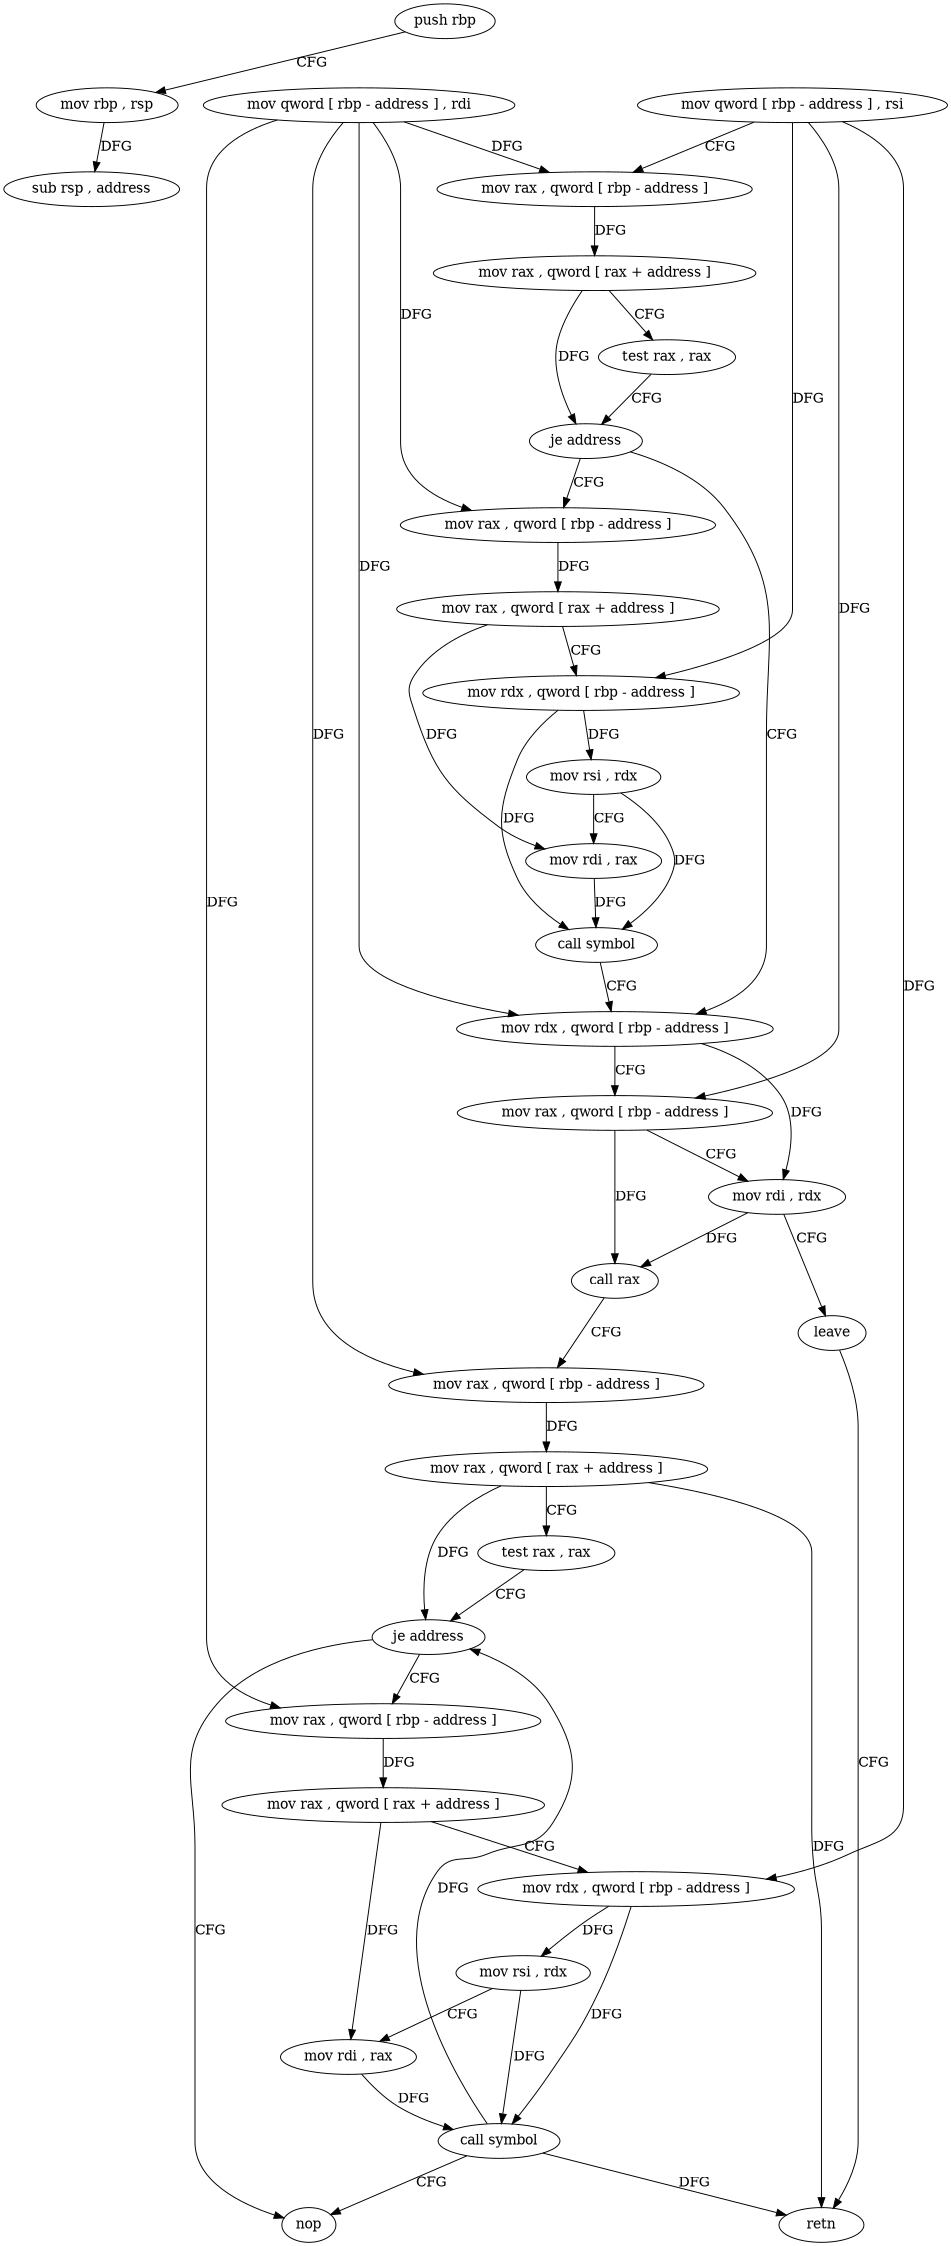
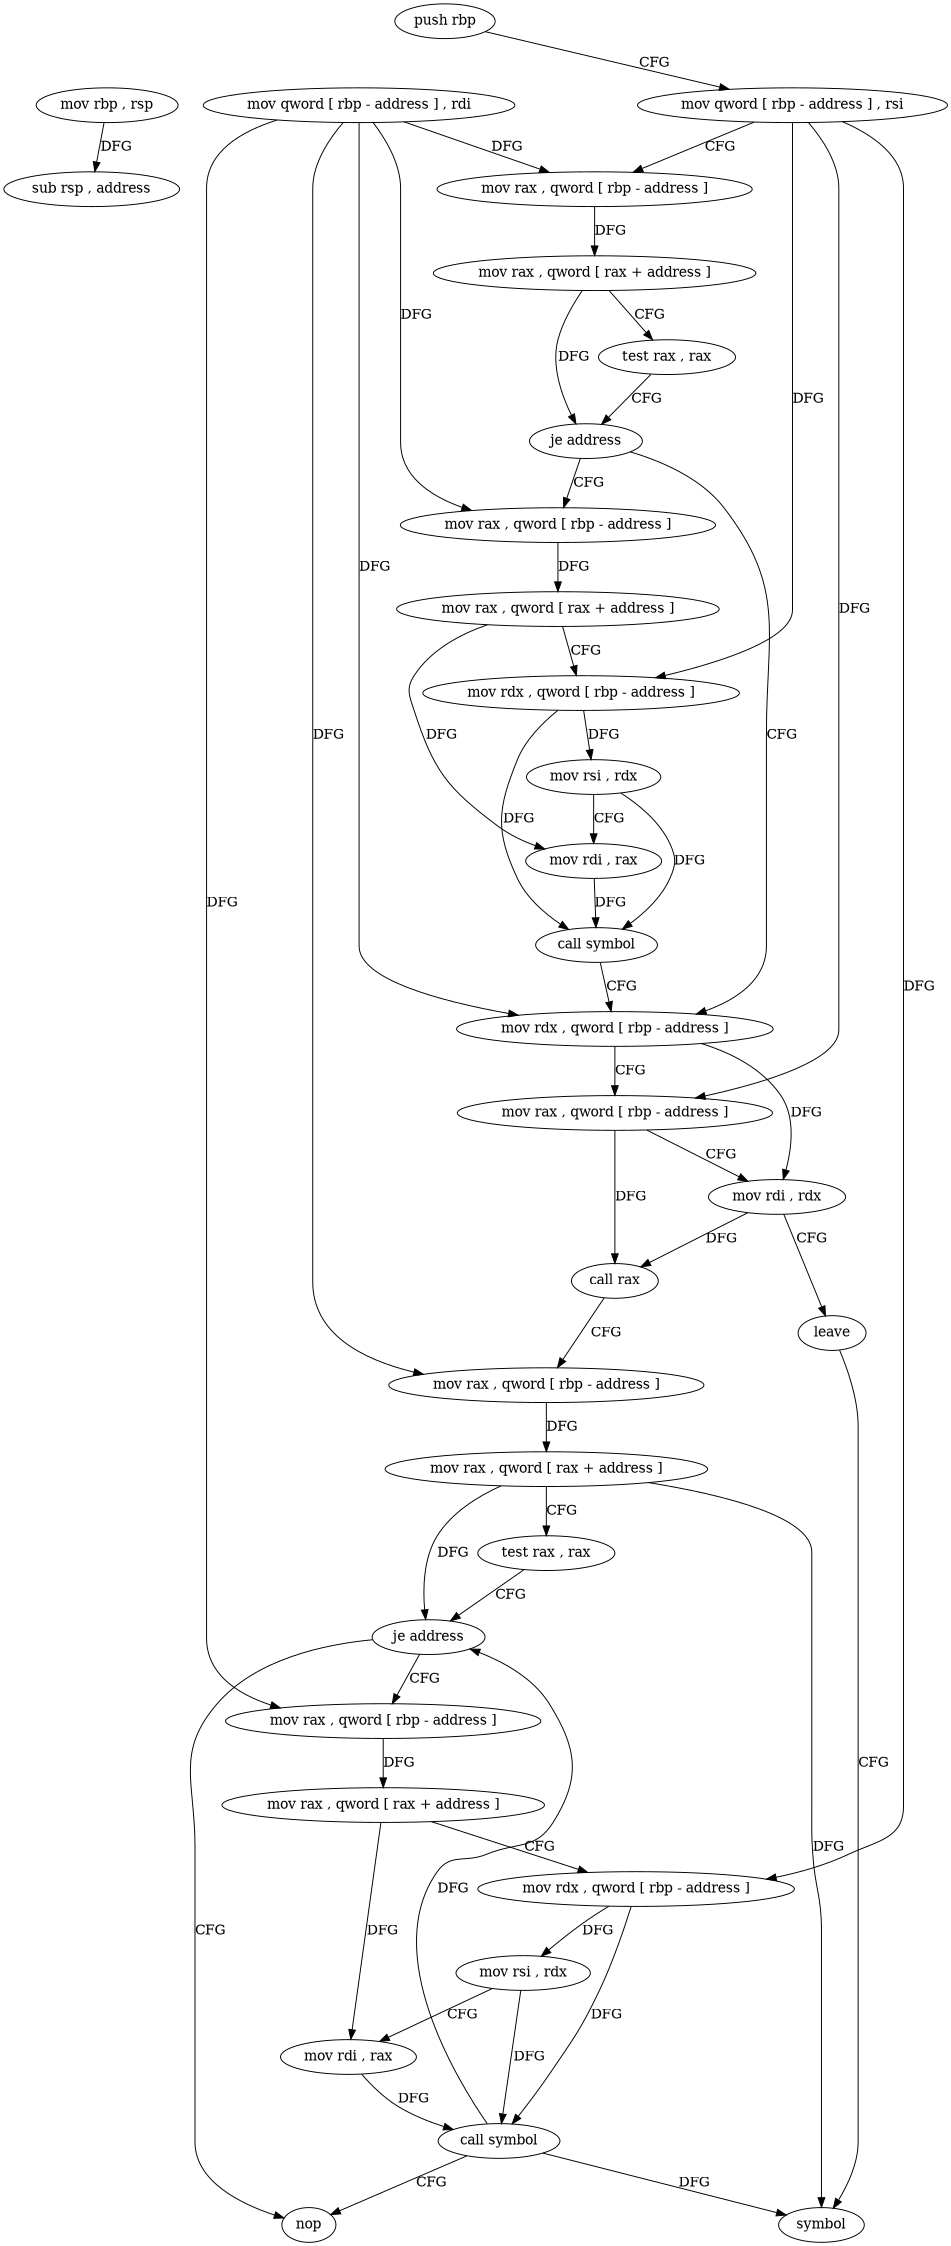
  digraph {
    n1 [label="push rbp"]
    n2 [label="mov rbp , rsp"]
    n3 [label="sub rsp , address"]
    n4 [label="mov qword [ rbp - address ] , rdi"]
    n5 [label="mov rax , qword [ rbp - address ]"]
    n6 [label="mov rdx , qword [ rbp - address ]"]
    n7 [label="mov rax , qword [ rbp - address ]"]
    n8 [label="mov rax , qword [ rbp - address ]"]
    n9 [label="mov rax , qword [ rbp - address ]"]
    n10 [label="mov qword [ rbp - address ] , rsi"]
    n11 [label="mov rax , qword [ rbp - address ]"]
    n12 [label="mov rdx , qword [ rbp - address ]"]
    n13 [label="mov rdx , qword [ rbp - address ]"]
    n14 [label="mov rax , qword [ rax + address ]"]
    n15 [label="mov rdi , rdx"]
    n16 [label="mov rax , qword [ rax + address ]"]
    n17 [label="mov rax , qword [ rax + address ]"]
    n18 [label="mov rax , qword [ rax + address ]"]
    n19 [label="call rax"]
    n20 [label="mov rsi , rdx"]
    n21 [label="call symbol"]
    n22 [label="mov rsi , rdx"]
    n23 [label="call symbol"]
    n24 [label="test rax , rax"]
    n25 [label="je address"]
    n26 [label=leave]
    n27 [label="mov rdi , rax"]
    n28 [label="test rax , rax"]
    n29 [label="je address"]
-   n30 [label=retn]
+   n30 [label=symbol]
    n31 [label=nop]
    n32 [label="mov rdi , rax"]
-   n1 -> n2 [label=CFG]
+   n1 -> n10 [label=CFG]
    n2 -> n3 [label=DFG]
    n4 -> n5 [label=DFG]
    n4 -> n6 [label=DFG]
    n4 -> n7 [label=DFG]
    n4 -> n8 [label=DFG]
    n4 -> n9 [label=DFG]
    n5 -> n14 [label=DFG]
    n6 -> n11 [label=CFG]
    n6 -> n15 [label=DFG]
    n7 -> n16 [label=DFG]
    n8 -> n17 [label=DFG]
    n9 -> n18 [label=DFG]
    n10 -> n5 [label=CFG]
    n10 -> n11 [label=DFG]
    n10 -> n12 [label=DFG]
    n10 -> n13 [label=DFG]
    n11 -> n15 [label=CFG]
    n11 -> n19 [label=DFG]
    n12 -> n20 [label=DFG]
    n12 -> n21 [label=DFG]
    n13 -> n22 [label=DFG]
    n13 -> n23 [label=DFG]
    n14 -> n24 [label=CFG]
    n14 -> n25 [label=DFG]
    n15 -> n19 [label=DFG]
    n15 -> n26 [label=CFG]
    n16 -> n12 [label=CFG]
    n16 -> n27 [label=DFG]
    n17 -> n28 [label=CFG]
    n17 -> n29 [label=DFG]
    n17 -> n30 [label=DFG]
    n18 -> n13 [label=CFG]
    n18 -> n32 [label=DFG]
    n19 -> n8 [label=CFG]
    n20 -> n21 [label=DFG]
    n20 -> n27 [label=CFG]
    n21 -> n6 [label=CFG]
    n22 -> n23 [label=DFG]
    n22 -> n32 [label=CFG]
    n23 -> n29 [label=DFG]
    n23 -> n30 [label=DFG]
    n23 -> n31 [label=CFG]
    n24 -> n25 [label=CFG]
    n25 -> n6 [label=CFG]
    n25 -> n7 [label=CFG]
    n26 -> n30 [label=CFG]
    n27 -> n21 [label=DFG]
    n28 -> n29 [label=CFG]
    n29 -> n9 [label=CFG]
    n29 -> n31 [label=CFG]
    n32 -> n23 [label=DFG]
  }
